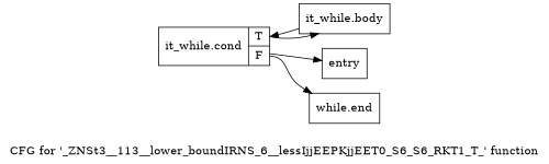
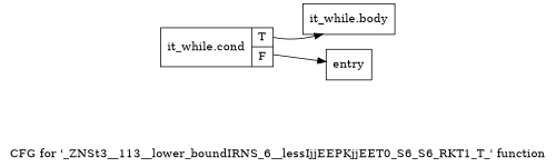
  digraph {
    label="CFG for '_ZNSt3__113__lower_boundIRNS_6__lessIjjEEPKjjEET0_S6_S6_RKT1_T_' function"
    rankdir=LR
    node [shape=record]
    n1 [label="{entry}"]
    n2 [label="{it_while.cond|{<s0>T|<s1>F}}"]
    n3 [label="{it_while.body}"]
-   n4 [label="{while.end}"]
    n2 -> n1
    n2 -> n3 [tailport=s0]
-   n2 -> n4 [tailport=s1]
-   n3 -> n2
  }
